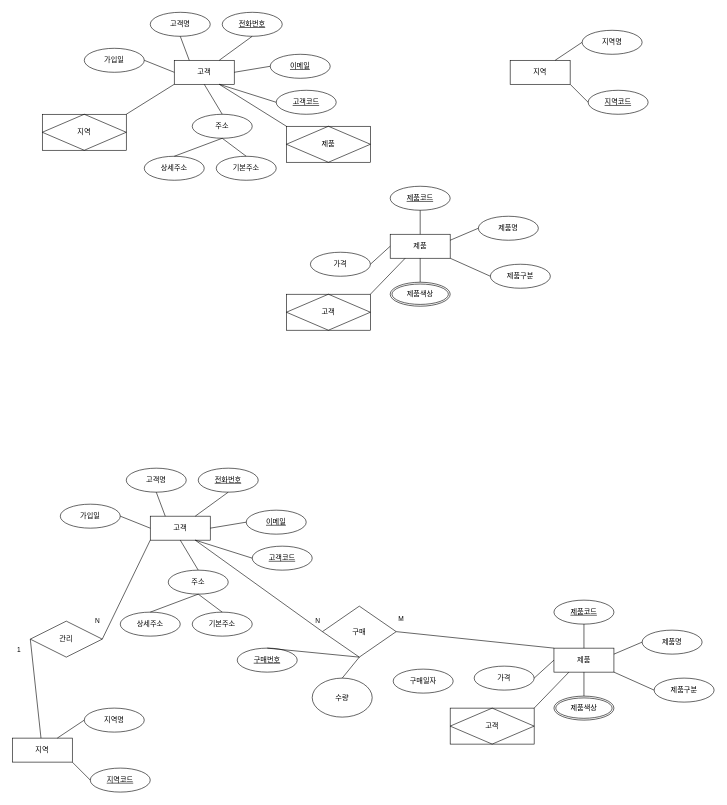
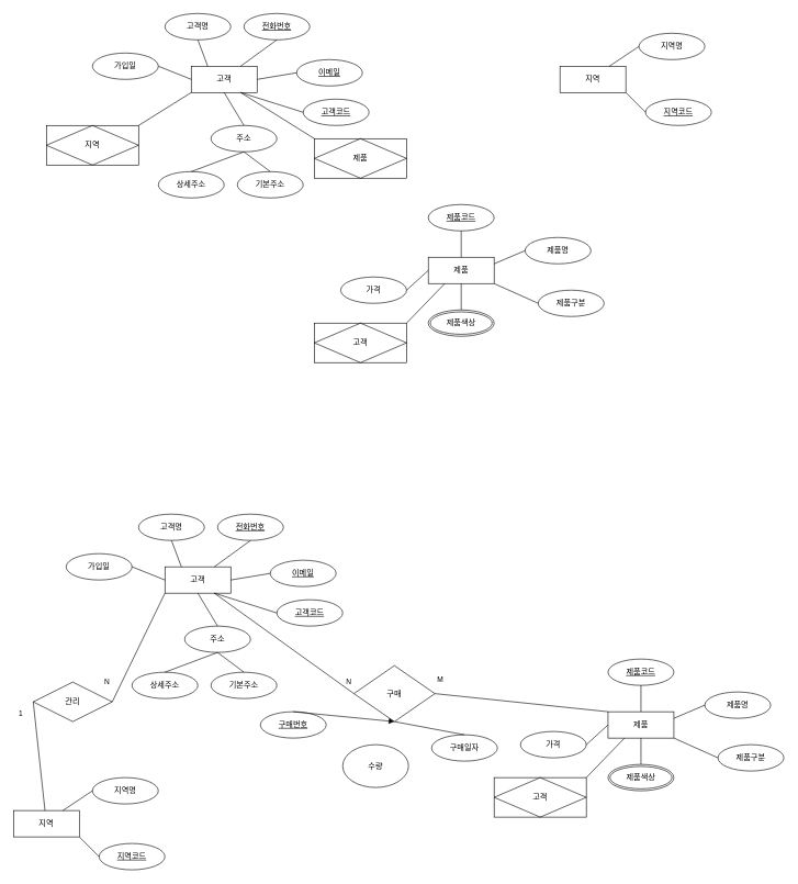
  <mxCell id="0" />
  <mxCell id="1" parent="0" />
  <mxCell id="2" value="고객" style="whiteSpace=wrap;html=1;align=center;" parent="1" vertex="1"><mxGeometry x="290" y="100" width="100" height="40" as="geometry" /></mxCell>
  <mxCell id="3" value="고객명" style="ellipse;whiteSpace=wrap;html=1;align=center;" parent="1" vertex="1"><mxGeometry x="250" y="20" width="100" height="40" as="geometry" /></mxCell>
  <mxCell id="4" value="" style="endArrow=none;html=1;rounded=0;exitX=0.5;exitY=1;exitDx=0;exitDy=0;entryX=0.25;entryY=0;entryDx=0;entryDy=0;" parent="1" source="3" target="2" edge="1"><mxGeometry relative="1" as="geometry"><mxPoint x="300" y="160" as="sourcePoint" /><mxPoint x="460" y="160" as="targetPoint" /></mxGeometry></mxCell>
  <mxCell id="5" value="전화번호" style="ellipse;whiteSpace=wrap;html=1;align=center;fontStyle=4;" parent="1" vertex="1"><mxGeometry x="370" y="20" width="100" height="40" as="geometry" /></mxCell>
  <mxCell id="6" value="" style="endArrow=none;html=1;rounded=0;exitX=0.5;exitY=1;exitDx=0;exitDy=0;entryX=0.75;entryY=0;entryDx=0;entryDy=0;" parent="1" source="5" target="2" edge="1"><mxGeometry relative="1" as="geometry"><mxPoint x="310" y="70" as="sourcePoint" /><mxPoint x="325" y="110" as="targetPoint" /></mxGeometry></mxCell>
  <mxCell id="7" value="이메일" style="ellipse;whiteSpace=wrap;html=1;align=center;fontStyle=4;" parent="1" vertex="1"><mxGeometry x="450" y="90" width="100" height="40" as="geometry" /></mxCell>
  <mxCell id="8" value="" style="endArrow=none;html=1;rounded=0;entryX=0;entryY=0.5;entryDx=0;entryDy=0;exitX=1;exitY=0.5;exitDx=0;exitDy=0;" parent="1" source="2" target="7" edge="1"><mxGeometry relative="1" as="geometry"><mxPoint x="300" y="160" as="sourcePoint" /><mxPoint x="460" y="160" as="targetPoint" /></mxGeometry></mxCell>
  <mxCell id="9" value="고객코드" style="ellipse;whiteSpace=wrap;html=1;align=center;fontStyle=4;" parent="1" vertex="1"><mxGeometry x="460" y="150" width="100" height="40" as="geometry" /></mxCell>
  <mxCell id="10" value="" style="endArrow=none;html=1;rounded=0;entryX=0;entryY=0.5;entryDx=0;entryDy=0;exitX=0.75;exitY=1;exitDx=0;exitDy=0;" parent="1" source="2" target="9" edge="1"><mxGeometry relative="1" as="geometry"><mxPoint x="370" y="190" as="sourcePoint" /><mxPoint x="440" y="230" as="targetPoint" /></mxGeometry></mxCell>
  <mxCell id="11" value="주소" style="ellipse;whiteSpace=wrap;html=1;align=center;" parent="1" vertex="1"><mxGeometry x="320" y="190" width="100" height="40" as="geometry" /></mxCell>
  <mxCell id="12" value="" style="endArrow=none;html=1;rounded=0;exitX=0.5;exitY=1;exitDx=0;exitDy=0;entryX=0.5;entryY=0;entryDx=0;entryDy=0;" parent="1" source="2" target="11" edge="1"><mxGeometry relative="1" as="geometry"><mxPoint x="300" y="160" as="sourcePoint" /><mxPoint x="460" y="160" as="targetPoint" /></mxGeometry></mxCell>
  <mxCell id="13" value="상세주소" style="ellipse;whiteSpace=wrap;html=1;align=center;" parent="1" vertex="1"><mxGeometry x="240" y="260" width="100" height="40" as="geometry" /></mxCell>
  <mxCell id="14" value="" style="endArrow=none;html=1;rounded=0;exitX=0.5;exitY=1;exitDx=0;exitDy=0;entryX=0.5;entryY=0;entryDx=0;entryDy=0;" parent="1" source="11" target="13" edge="1"><mxGeometry relative="1" as="geometry"><mxPoint x="300" y="160" as="sourcePoint" /><mxPoint x="460" y="160" as="targetPoint" /></mxGeometry></mxCell>
  <mxCell id="15" value="기본주소" style="ellipse;whiteSpace=wrap;html=1;align=center;" parent="1" vertex="1"><mxGeometry x="360" y="260" width="100" height="40" as="geometry" /></mxCell>
  <mxCell id="16" value="" style="endArrow=none;html=1;rounded=0;exitX=0.5;exitY=1;exitDx=0;exitDy=0;entryX=0.5;entryY=0;entryDx=0;entryDy=0;" parent="1" source="11" target="15" edge="1"><mxGeometry relative="1" as="geometry"><mxPoint x="490" y="230" as="sourcePoint" /><mxPoint x="580" y="160" as="targetPoint" /></mxGeometry></mxCell>
  <mxCell id="17" value="가입일" style="ellipse;whiteSpace=wrap;html=1;align=center;" parent="1" vertex="1"><mxGeometry x="140" y="80" width="100" height="40" as="geometry" /></mxCell>
  <mxCell id="18" value="" style="endArrow=none;html=1;rounded=0;exitX=0;exitY=0.5;exitDx=0;exitDy=0;entryX=1;entryY=0.5;entryDx=0;entryDy=0;" parent="1" source="2" target="17" edge="1"><mxGeometry relative="1" as="geometry"><mxPoint x="300" y="160" as="sourcePoint" /><mxPoint x="460" y="160" as="targetPoint" /></mxGeometry></mxCell>
  <mxCell id="19" value="" style="endArrow=none;html=1;rounded=0;exitX=0;exitY=1;exitDx=0;exitDy=0;entryX=1;entryY=0;entryDx=0;entryDy=0;" parent="1" source="2" target="36" edge="1"><mxGeometry relative="1" as="geometry"><mxPoint x="280" y="200" as="sourcePoint" /><mxPoint x="230" y="180" as="targetPoint" /></mxGeometry></mxCell>
  <mxCell id="20" value="지역" style="whiteSpace=wrap;html=1;align=center;" parent="1" vertex="1"><mxGeometry x="850" y="100" width="100" height="40" as="geometry" /></mxCell>
  <mxCell id="21" value="" style="endArrow=none;html=1;rounded=0;entryX=0;entryY=0.5;entryDx=0;entryDy=0;exitX=0.75;exitY=0;exitDx=0;exitDy=0;" parent="1" source="20" target="22" edge="1"><mxGeometry relative="1" as="geometry"><mxPoint x="950" y="80" as="sourcePoint" /><mxPoint x="1010" y="70" as="targetPoint" /></mxGeometry></mxCell>
  <mxCell id="22" value="지역명" style="ellipse;whiteSpace=wrap;html=1;align=center;" parent="1" vertex="1"><mxGeometry x="970" y="50" width="100" height="40" as="geometry" /></mxCell>
  <mxCell id="23" value="지역코드" style="ellipse;whiteSpace=wrap;html=1;align=center;fontStyle=4;" parent="1" vertex="1"><mxGeometry x="980" y="150" width="100" height="40" as="geometry" /></mxCell>
  <mxCell id="24" value="" style="endArrow=none;html=1;rounded=0;entryX=0;entryY=0.5;entryDx=0;entryDy=0;exitX=1;exitY=1;exitDx=0;exitDy=0;" parent="1" source="20" target="23" edge="1"><mxGeometry relative="1" as="geometry"><mxPoint x="620" y="190" as="sourcePoint" /><mxPoint x="780" y="190" as="targetPoint" /></mxGeometry></mxCell>
  <mxCell id="25" value="제품" style="whiteSpace=wrap;html=1;align=center;" parent="1" vertex="1"><mxGeometry x="650" y="390" width="100" height="40" as="geometry" /></mxCell>
  <mxCell id="26" value="제품코드" style="ellipse;whiteSpace=wrap;html=1;align=center;fontStyle=4;" parent="1" vertex="1"><mxGeometry x="650" y="310" width="100" height="40" as="geometry" /></mxCell>
  <mxCell id="27" value="" style="endArrow=none;html=1;rounded=0;entryX=0.5;entryY=1;entryDx=0;entryDy=0;exitX=0.5;exitY=0;exitDx=0;exitDy=0;" parent="1" source="25" target="26" edge="1"><mxGeometry relative="1" as="geometry"><mxPoint x="620" y="190" as="sourcePoint" /><mxPoint x="780" y="190" as="targetPoint" /></mxGeometry></mxCell>
  <mxCell id="28" value="제품명" style="ellipse;whiteSpace=wrap;html=1;align=center;" parent="1" vertex="1"><mxGeometry x="797" y="360" width="100" height="40" as="geometry" /></mxCell>
  <mxCell id="29" value="" style="endArrow=none;html=1;rounded=0;entryX=0.5;entryY=1;entryDx=0;entryDy=0;exitX=0.5;exitY=0;exitDx=0;exitDy=0;" parent="1" source="33" target="25" edge="1"><mxGeometry relative="1" as="geometry"><mxPoint x="620" y="190" as="sourcePoint" /><mxPoint x="780" y="190" as="targetPoint" /></mxGeometry></mxCell>
  <mxCell id="30" value="" style="endArrow=none;html=1;rounded=0;entryX=0;entryY=0.5;entryDx=0;entryDy=0;exitX=1;exitY=0.25;exitDx=0;exitDy=0;" parent="1" source="25" target="28" edge="1"><mxGeometry relative="1" as="geometry"><mxPoint x="710" y="400" as="sourcePoint" /><mxPoint x="710" y="360" as="targetPoint" /></mxGeometry></mxCell>
  <mxCell id="31" value="제품구분" style="ellipse;whiteSpace=wrap;html=1;align=center;" parent="1" vertex="1"><mxGeometry x="817" y="440" width="100" height="40" as="geometry" /></mxCell>
  <mxCell id="32" value="" style="endArrow=none;html=1;rounded=0;entryX=0;entryY=0.5;entryDx=0;entryDy=0;exitX=1;exitY=1;exitDx=0;exitDy=0;" parent="1" source="25" target="31" edge="1"><mxGeometry relative="1" as="geometry"><mxPoint x="770" y="480" as="sourcePoint" /><mxPoint x="730" y="440" as="targetPoint" /></mxGeometry></mxCell>
  <mxCell id="33" value="제품색상" style="ellipse;shape=doubleEllipse;margin=3;whiteSpace=wrap;html=1;align=center;" parent="1" vertex="1"><mxGeometry x="650" y="470" width="100" height="40" as="geometry" /></mxCell>
  <mxCell id="34" value="가격" style="ellipse;whiteSpace=wrap;html=1;align=center;" parent="1" vertex="1"><mxGeometry x="517" y="420" width="100" height="40" as="geometry" /></mxCell>
  <mxCell id="35" value="" style="endArrow=none;html=1;rounded=0;entryX=1;entryY=0.5;entryDx=0;entryDy=0;exitX=0;exitY=0.5;exitDx=0;exitDy=0;" parent="1" source="25" target="34" edge="1"><mxGeometry relative="1" as="geometry"><mxPoint x="470" y="460" as="sourcePoint" /><mxPoint x="430" y="420" as="targetPoint" /></mxGeometry></mxCell>
  <mxCell id="36" value="지역" style="shape=associativeEntity;whiteSpace=wrap;html=1;align=center;" parent="1" vertex="1"><mxGeometry x="70" y="190" width="140" height="60" as="geometry" /></mxCell>
  <mxCell id="37" value="제품" style="shape=associativeEntity;whiteSpace=wrap;html=1;align=center;" parent="1" vertex="1"><mxGeometry x="477" y="210" width="140" height="60" as="geometry" /></mxCell>
  <mxCell id="38" value="" style="endArrow=none;html=1;rounded=0;exitX=0.75;exitY=1;exitDx=0;exitDy=0;entryX=0;entryY=0;entryDx=0;entryDy=0;" parent="1" source="2" target="37" edge="1"><mxGeometry relative="1" as="geometry"><mxPoint x="620" y="200" as="sourcePoint" /><mxPoint x="780" y="200" as="targetPoint" /></mxGeometry></mxCell>
  <mxCell id="39" value="고객" style="shape=associativeEntity;whiteSpace=wrap;html=1;align=center;" parent="1" vertex="1"><mxGeometry x="477" y="490" width="140" height="60" as="geometry" /></mxCell>
  <mxCell id="40" value="" style="endArrow=none;html=1;rounded=0;entryX=0.25;entryY=1;entryDx=0;entryDy=0;exitX=1;exitY=0;exitDx=0;exitDy=0;" parent="1" source="39" target="25" edge="1"><mxGeometry relative="1" as="geometry"><mxPoint x="620" y="200" as="sourcePoint" /><mxPoint x="780" y="200" as="targetPoint" /></mxGeometry></mxCell>
  <mxCell id="41" value="고객" style="whiteSpace=wrap;html=1;align=center;" parent="1" vertex="1"><mxGeometry x="250" y="860" width="100" height="40" as="geometry" /></mxCell>
  <mxCell id="42" value="고객명" style="ellipse;whiteSpace=wrap;html=1;align=center;" parent="1" vertex="1"><mxGeometry x="210" y="780" width="100" height="40" as="geometry" /></mxCell>
  <mxCell id="43" value="" style="endArrow=none;html=1;rounded=0;exitX=0.5;exitY=1;exitDx=0;exitDy=0;entryX=0.25;entryY=0;entryDx=0;entryDy=0;" parent="1" source="42" target="41" edge="1"><mxGeometry relative="1" as="geometry"><mxPoint x="260" y="920" as="sourcePoint" /><mxPoint x="420" y="920" as="targetPoint" /></mxGeometry></mxCell>
  <mxCell id="44" value="전화번호" style="ellipse;whiteSpace=wrap;html=1;align=center;fontStyle=4;" parent="1" vertex="1"><mxGeometry x="330" y="780" width="100" height="40" as="geometry" /></mxCell>
  <mxCell id="45" value="" style="endArrow=none;html=1;rounded=0;exitX=0.5;exitY=1;exitDx=0;exitDy=0;entryX=0.75;entryY=0;entryDx=0;entryDy=0;" parent="1" source="44" target="41" edge="1"><mxGeometry relative="1" as="geometry"><mxPoint x="270" y="830" as="sourcePoint" /><mxPoint x="285" y="870" as="targetPoint" /></mxGeometry></mxCell>
  <mxCell id="46" value="이메일" style="ellipse;whiteSpace=wrap;html=1;align=center;fontStyle=4;" parent="1" vertex="1"><mxGeometry x="410" y="850" width="100" height="40" as="geometry" /></mxCell>
  <mxCell id="47" value="" style="endArrow=none;html=1;rounded=0;entryX=0;entryY=0.5;entryDx=0;entryDy=0;exitX=1;exitY=0.5;exitDx=0;exitDy=0;" parent="1" source="41" target="46" edge="1"><mxGeometry relative="1" as="geometry"><mxPoint x="260" y="920" as="sourcePoint" /><mxPoint x="420" y="920" as="targetPoint" /></mxGeometry></mxCell>
  <mxCell id="48" value="고객코드" style="ellipse;whiteSpace=wrap;html=1;align=center;fontStyle=4;" parent="1" vertex="1"><mxGeometry x="420" y="910" width="100" height="40" as="geometry" /></mxCell>
  <mxCell id="49" value="" style="endArrow=none;html=1;rounded=0;entryX=0;entryY=0.5;entryDx=0;entryDy=0;exitX=0.75;exitY=1;exitDx=0;exitDy=0;" parent="1" source="41" target="48" edge="1"><mxGeometry relative="1" as="geometry"><mxPoint x="330" y="950" as="sourcePoint" /><mxPoint x="400" y="990" as="targetPoint" /></mxGeometry></mxCell>
  <mxCell id="50" value="주소" style="ellipse;whiteSpace=wrap;html=1;align=center;" parent="1" vertex="1"><mxGeometry x="280" y="950" width="100" height="40" as="geometry" /></mxCell>
  <mxCell id="51" value="" style="endArrow=none;html=1;rounded=0;exitX=0.5;exitY=1;exitDx=0;exitDy=0;entryX=0.5;entryY=0;entryDx=0;entryDy=0;" parent="1" source="41" target="50" edge="1"><mxGeometry relative="1" as="geometry"><mxPoint x="260" y="920" as="sourcePoint" /><mxPoint x="420" y="920" as="targetPoint" /></mxGeometry></mxCell>
  <mxCell id="52" value="상세주소" style="ellipse;whiteSpace=wrap;html=1;align=center;" parent="1" vertex="1"><mxGeometry x="200" y="1020" width="100" height="40" as="geometry" /></mxCell>
  <mxCell id="53" value="" style="endArrow=none;html=1;rounded=0;exitX=0.5;exitY=1;exitDx=0;exitDy=0;entryX=0.5;entryY=0;entryDx=0;entryDy=0;" parent="1" source="50" target="52" edge="1"><mxGeometry relative="1" as="geometry"><mxPoint x="260" y="920" as="sourcePoint" /><mxPoint x="420" y="920" as="targetPoint" /></mxGeometry></mxCell>
  <mxCell id="54" value="기본주소" style="ellipse;whiteSpace=wrap;html=1;align=center;" parent="1" vertex="1"><mxGeometry x="320" y="1020" width="100" height="40" as="geometry" /></mxCell>
  <mxCell id="55" value="" style="endArrow=none;html=1;rounded=0;exitX=0.5;exitY=1;exitDx=0;exitDy=0;entryX=0.5;entryY=0;entryDx=0;entryDy=0;" parent="1" source="50" target="54" edge="1"><mxGeometry relative="1" as="geometry"><mxPoint x="450" y="990" as="sourcePoint" /><mxPoint x="540" y="920" as="targetPoint" /></mxGeometry></mxCell>
  <mxCell id="56" value="가입일" style="ellipse;whiteSpace=wrap;html=1;align=center;" parent="1" vertex="1"><mxGeometry x="100" y="840" width="100" height="40" as="geometry" /></mxCell>
  <mxCell id="57" value="" style="endArrow=none;html=1;rounded=0;exitX=0;exitY=0.5;exitDx=0;exitDy=0;entryX=1;entryY=0.5;entryDx=0;entryDy=0;" parent="1" source="41" target="56" edge="1"><mxGeometry relative="1" as="geometry"><mxPoint x="260" y="920" as="sourcePoint" /><mxPoint x="420" y="920" as="targetPoint" /></mxGeometry></mxCell>
  <mxCell id="58" value="지역" style="whiteSpace=wrap;html=1;align=center;" parent="1" vertex="1"><mxGeometry x="20" y="1230" width="100" height="40" as="geometry" /></mxCell>
  <mxCell id="59" value="" style="endArrow=none;html=1;rounded=0;entryX=0;entryY=0.5;entryDx=0;entryDy=0;exitX=0.75;exitY=0;exitDx=0;exitDy=0;" parent="1" source="58" target="60" edge="1"><mxGeometry relative="1" as="geometry"><mxPoint x="120" y="1210" as="sourcePoint" /><mxPoint x="180" y="1200" as="targetPoint" /></mxGeometry></mxCell>
  <mxCell id="60" value="지역명" style="ellipse;whiteSpace=wrap;html=1;align=center;" parent="1" vertex="1"><mxGeometry x="140" y="1180" width="100" height="40" as="geometry" /></mxCell>
  <mxCell id="61" value="지역코드" style="ellipse;whiteSpace=wrap;html=1;align=center;fontStyle=4;" parent="1" vertex="1"><mxGeometry x="150" y="1280" width="100" height="40" as="geometry" /></mxCell>
  <mxCell id="62" value="" style="endArrow=none;html=1;rounded=0;entryX=0;entryY=0.5;entryDx=0;entryDy=0;exitX=1;exitY=1;exitDx=0;exitDy=0;" parent="1" source="58" target="61" edge="1"><mxGeometry relative="1" as="geometry"><mxPoint x="-210" y="1320" as="sourcePoint" /><mxPoint x="-50" y="1320" as="targetPoint" /></mxGeometry></mxCell>
  <mxCell id="63" value="제품" style="whiteSpace=wrap;html=1;align=center;" parent="1" vertex="1"><mxGeometry x="923" y="1080" width="100" height="40" as="geometry" /></mxCell>
  <mxCell id="64" value="제품코드" style="ellipse;whiteSpace=wrap;html=1;align=center;fontStyle=4;" parent="1" vertex="1"><mxGeometry x="923" y="1000" width="100" height="40" as="geometry" /></mxCell>
  <mxCell id="65" value="" style="endArrow=none;html=1;rounded=0;entryX=0.5;entryY=1;entryDx=0;entryDy=0;exitX=0.5;exitY=0;exitDx=0;exitDy=0;" parent="1" source="63" target="64" edge="1"><mxGeometry relative="1" as="geometry"><mxPoint x="893" y="880" as="sourcePoint" /><mxPoint x="1053" y="880" as="targetPoint" /></mxGeometry></mxCell>
  <mxCell id="66" value="제품명" style="ellipse;whiteSpace=wrap;html=1;align=center;" parent="1" vertex="1"><mxGeometry x="1070" y="1050" width="100" height="40" as="geometry" /></mxCell>
  <mxCell id="67" value="" style="endArrow=none;html=1;rounded=0;entryX=0.5;entryY=1;entryDx=0;entryDy=0;exitX=0.5;exitY=0;exitDx=0;exitDy=0;" parent="1" source="71" target="63" edge="1"><mxGeometry relative="1" as="geometry"><mxPoint x="893" y="880" as="sourcePoint" /><mxPoint x="1053" y="880" as="targetPoint" /></mxGeometry></mxCell>
  <mxCell id="68" value="" style="endArrow=none;html=1;rounded=0;entryX=0;entryY=0.5;entryDx=0;entryDy=0;exitX=1;exitY=0.25;exitDx=0;exitDy=0;" parent="1" source="63" target="66" edge="1"><mxGeometry relative="1" as="geometry"><mxPoint x="983" y="1090" as="sourcePoint" /><mxPoint x="983" y="1050" as="targetPoint" /></mxGeometry></mxCell>
  <mxCell id="69" value="제품구분" style="ellipse;whiteSpace=wrap;html=1;align=center;" parent="1" vertex="1"><mxGeometry x="1090" y="1130" width="100" height="40" as="geometry" /></mxCell>
  <mxCell id="70" value="" style="endArrow=none;html=1;rounded=0;entryX=0;entryY=0.5;entryDx=0;entryDy=0;exitX=1;exitY=1;exitDx=0;exitDy=0;" parent="1" source="63" target="69" edge="1"><mxGeometry relative="1" as="geometry"><mxPoint x="1043" y="1170" as="sourcePoint" /><mxPoint x="1003" y="1130" as="targetPoint" /></mxGeometry></mxCell>
  <mxCell id="71" value="제품색상" style="ellipse;shape=doubleEllipse;margin=3;whiteSpace=wrap;html=1;align=center;" parent="1" vertex="1"><mxGeometry x="923" y="1160" width="100" height="40" as="geometry" /></mxCell>
  <mxCell id="72" value="가격" style="ellipse;whiteSpace=wrap;html=1;align=center;" parent="1" vertex="1"><mxGeometry x="790" y="1110" width="100" height="40" as="geometry" /></mxCell>
  <mxCell id="73" value="" style="endArrow=none;html=1;rounded=0;entryX=1;entryY=0.5;entryDx=0;entryDy=0;exitX=0;exitY=0.5;exitDx=0;exitDy=0;" parent="1" source="63" target="72" edge="1"><mxGeometry relative="1" as="geometry"><mxPoint x="743" y="1150" as="sourcePoint" /><mxPoint x="703" y="1110" as="targetPoint" /></mxGeometry></mxCell>
  <mxCell id="74" value="고객" style="shape=associativeEntity;whiteSpace=wrap;html=1;align=center;" parent="1" vertex="1"><mxGeometry x="750" y="1180" width="140" height="60" as="geometry" /></mxCell>
  <mxCell id="75" value="" style="endArrow=none;html=1;rounded=0;entryX=0.25;entryY=1;entryDx=0;entryDy=0;exitX=1;exitY=0;exitDx=0;exitDy=0;" parent="1" source="74" target="63" edge="1"><mxGeometry relative="1" as="geometry"><mxPoint x="893" y="890" as="sourcePoint" /><mxPoint x="1053" y="890" as="targetPoint" /></mxGeometry></mxCell>
  <mxCell id="76" value="관리" style="shape=rhombus;perimeter=rhombusPerimeter;whiteSpace=wrap;html=1;align=center;" parent="1" vertex="1"><mxGeometry x="50" y="1035" width="120" height="60" as="geometry" /></mxCell>
  <mxCell id="77" value="N" style="endArrow=none;html=1;rounded=0;entryX=1;entryY=0.5;entryDx=0;entryDy=0;exitX=0;exitY=1;exitDx=0;exitDy=0;" parent="1" source="41" target="76" edge="1"><mxGeometry x="0.742" y="-20" relative="1" as="geometry"><mxPoint x="500" y="1010" as="sourcePoint" /><mxPoint x="660" y="1010" as="targetPoint" /><mxPoint as="offset" /></mxGeometry></mxCell>
  <mxCell id="78" value="1" style="endArrow=none;html=1;rounded=0;entryX=0;entryY=0.5;entryDx=0;entryDy=0;" parent="1" source="58" target="76" edge="1"><mxGeometry x="0.808" y="21" relative="1" as="geometry"><mxPoint x="240" y="1010" as="sourcePoint" /><mxPoint x="400" y="1010" as="targetPoint" /><mxPoint as="offset" /></mxGeometry></mxCell>
  <mxCell id="79" value="구매" style="shape=rhombus;perimeter=rhombusPerimeter;whiteSpace=wrap;html=1;align=center;" parent="1" vertex="1"><mxGeometry x="537" y="1010" width="123" height="85" as="geometry" /></mxCell>
  <mxCell id="80" value="N" style="endArrow=none;html=1;rounded=0;entryX=0;entryY=0.5;entryDx=0;entryDy=0;exitX=0.75;exitY=1;exitDx=0;exitDy=0;" parent="1" source="41" target="79" edge="1"><mxGeometry x="0.871" y="10" relative="1" as="geometry"><mxPoint x="240" y="1060" as="sourcePoint" /><mxPoint x="400" y="1060" as="targetPoint" /><mxPoint as="offset" /></mxGeometry></mxCell>
  <mxCell id="81" value="M" style="endArrow=none;html=1;rounded=0;entryX=0;entryY=0;entryDx=0;entryDy=0;exitX=1;exitY=0.5;exitDx=0;exitDy=0;" parent="1" source="79" target="63" edge="1"><mxGeometry x="-0.944" y="22" relative="1" as="geometry"><mxPoint x="240" y="1060" as="sourcePoint" /><mxPoint x="400" y="1060" as="targetPoint" /><mxPoint x="-1" as="offset" /></mxGeometry></mxCell>
  <mxCell id="82" value="수량" style="ellipse;whiteSpace=wrap;html=1;align=center;" parent="1" vertex="1"><mxGeometry x="520" y="1130" width="100" height="65" as="geometry" /></mxCell>
- <mxCell id="83" value="" style="endArrow=none;html=1;rounded=0;entryX=0.5;entryY=1;entryDx=0;entryDy=0;exitX=0.5;exitY=0;exitDx=0;exitDy=0;" parent="1" source="82" target="79" edge="1"><mxGeometry relative="1" as="geometry"><mxPoint x="240" y="1000" as="sourcePoint" /><mxPoint x="400" y="1000" as="targetPoint" /></mxGeometry></mxCell>
  <mxCell id="84" value="구매일자" style="ellipse;whiteSpace=wrap;html=1;align=center;" parent="1" vertex="1"><mxGeometry x="655" y="1115" width="100" height="40" as="geometry" /></mxCell>
+ <mxCell id="85" value="" style="endArrow=none;html=1;rounded=0;entryX=0.5;entryY=1;entryDx=0;entryDy=0;exitX=0.5;exitY=0;exitDx=0;exitDy=0;" parent="1" source="84" target="79" edge="1"><mxGeometry relative="1" as="geometry"><mxPoint x="357" y="1010" as="sourcePoint" /><mxPoint x="716" y="1080" as="targetPoint" /></mxGeometry></mxCell>
  <mxCell id="86" value="구매번호" style="ellipse;whiteSpace=wrap;html=1;align=center;fontStyle=4;" parent="1" vertex="1"><mxGeometry x="395" y="1080" width="100" height="40" as="geometry" /></mxCell>
- <mxCell id="87" value="" style="endArrow=none;html=1;rounded=0;entryX=0.5;entryY=1;entryDx=0;entryDy=0;exitX=0.5;exitY=0;exitDx=0;exitDy=0;" parent="1" source="86" target="79" edge="1"><mxGeometry relative="1" as="geometry"><mxPoint x="240" y="1000" as="sourcePoint" /><mxPoint x="400" y="1000" as="targetPoint" /></mxGeometry></mxCell>
+ <mxCell id="87" value="" style="endArrow=block;html=1;rounded=0;entryX=0.5;entryY=1;entryDx=0;entryDy=0;exitX=0.5;exitY=0;exitDx=0;exitDy=0;" parent="1" source="86" target="79" edge="1"><mxGeometry relative="1" as="geometry"><mxPoint x="240" y="1000" as="sourcePoint" /><mxPoint x="400" y="1000" as="targetPoint" /></mxGeometry></mxCell>
